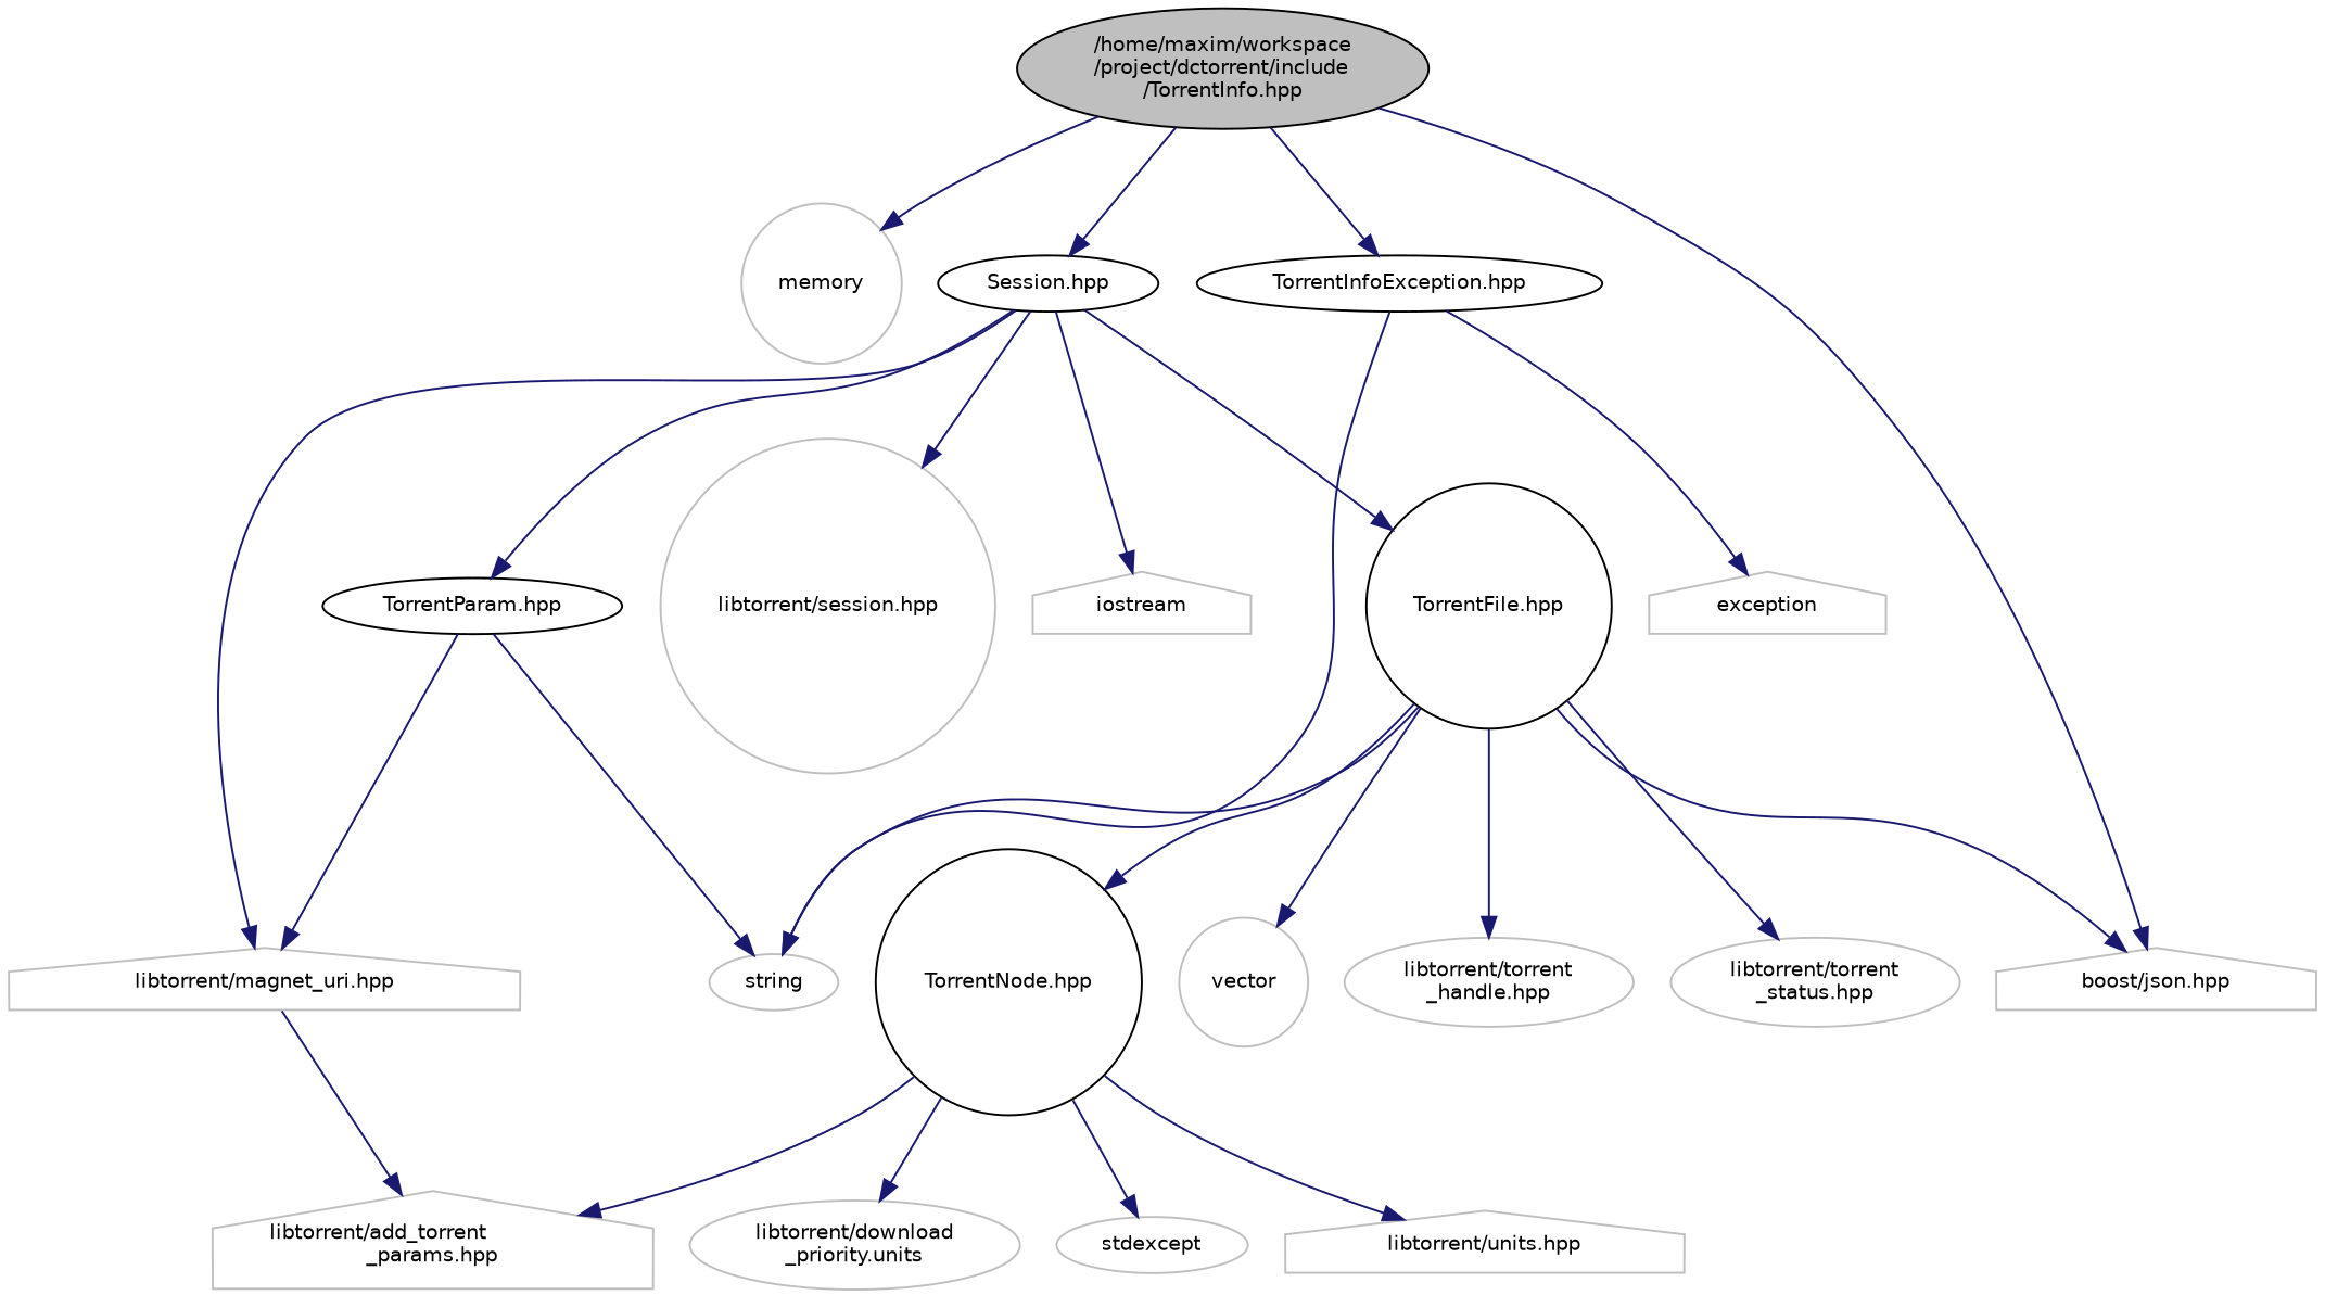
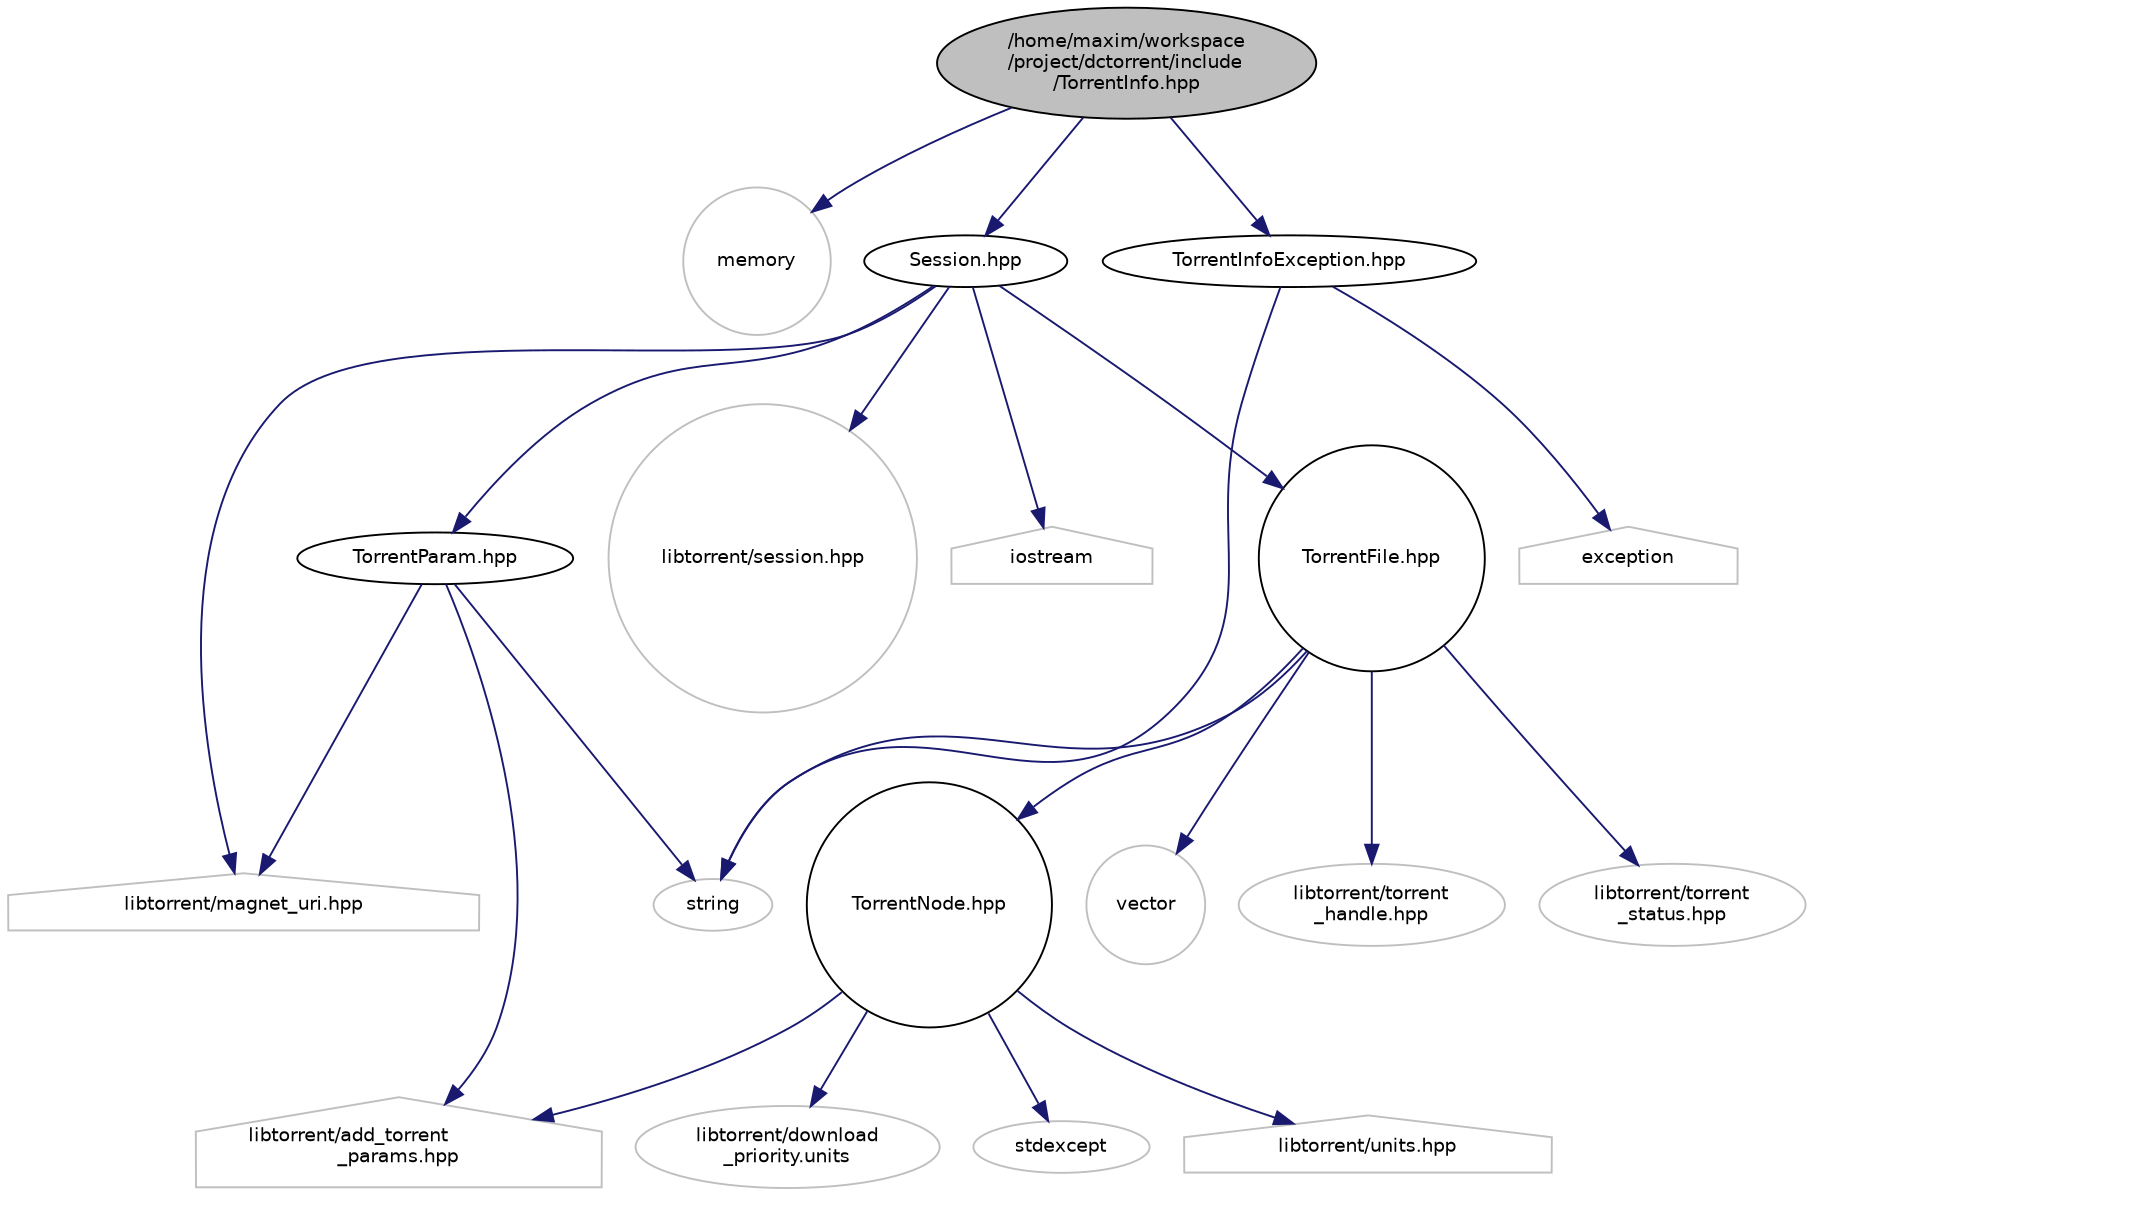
  digraph {
    node [color=grey75 fillcolor=white fontname=Helvetica fontsize=10 shape=ellipse style=filled]
    edge [color=midnightblue fontname=Helvetica fontsize=10 labelfontname=Helvetica labelfontsize=10 style=solid]
    n1 [color=black fillcolor=grey75 fontcolor=black height=0.2 label="/home/maxim/workspace\l/project/dctorrent/include\l/TorrentInfo.hpp" width=0.4]
    n2 [height=0.2 label=memory shape=circle width=0.4]
-   n3 [height=0.2 label="boost/json.hpp" shape=house width=0.4]
    n4 [color=black height=0.2 label="Session.hpp" width=0.4]
    n5 [color=black height=0.2 label="TorrentInfoException.hpp" width=0.4]
    n6 [color=black height=0.2 label="TorrentParam.hpp" width=0.4]
    n7 [height=0.2 label="libtorrent/magnet_uri.hpp" shape=house width=0.4]
    n8 [color=black height=0.2 label="TorrentFile.hpp" shape=circle width=0.4]
    n9 [height=0.2 label="libtorrent/session.hpp" shape=circle width=0.4]
    n10 [height=0.2 label=iostream shape=house width=0.4]
    n11 [height=0.2 label=string width=0.4]
    n12 [height=0.2 label=exception shape=house width=0.4]
    n13 [height=0.2 label="libtorrent/add_torrent\l_params.hpp" shape=house width=0.4]
    n14 [height=0.2 label=vector shape=circle width=0.4]
    n15 [height=0.2 label="libtorrent/torrent\l_handle.hpp" width=0.4]
    n16 [height=0.2 label="libtorrent/torrent\l_status.hpp" width=0.4]
    n17 [color=black height=0.2 label="TorrentNode.hpp" shape=circle width=0.4]
    n18 [height=0.2 label=stdexcept width=0.4]
    n19 [height=0.2 label="libtorrent/units.hpp" shape=house width=0.4]
    n20 [height=0.2 label="libtorrent/download\l_priority.units" width=0.4]
    n1 -> n2
-   n1 -> n3
    n1 -> n4
    n1 -> n5
    n4 -> n6
    n4 -> n7
    n4 -> n8
    n4 -> n9
    n4 -> n10
    n5 -> n11
    n5 -> n12
    n6 -> n7
    n6 -> n11
-   n7 -> n13
-   n8 -> n3
+   n6 -> n13
    n8 -> n11
    n8 -> n14
    n8 -> n15
    n8 -> n16
    n8 -> n17
    n17 -> n13
    n17 -> n18
    n17 -> n19
    n17 -> n20
  }
